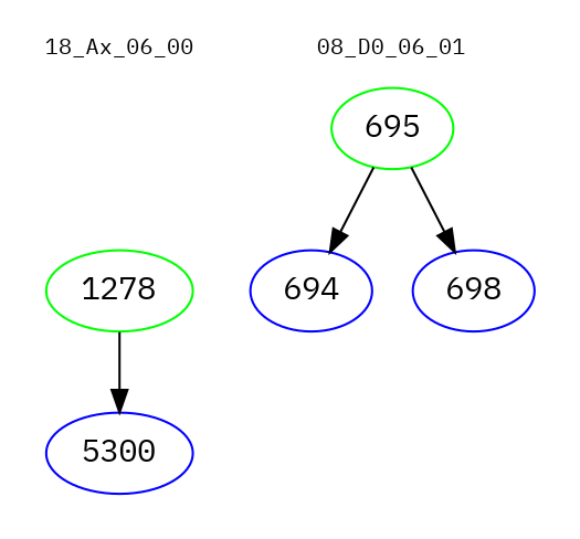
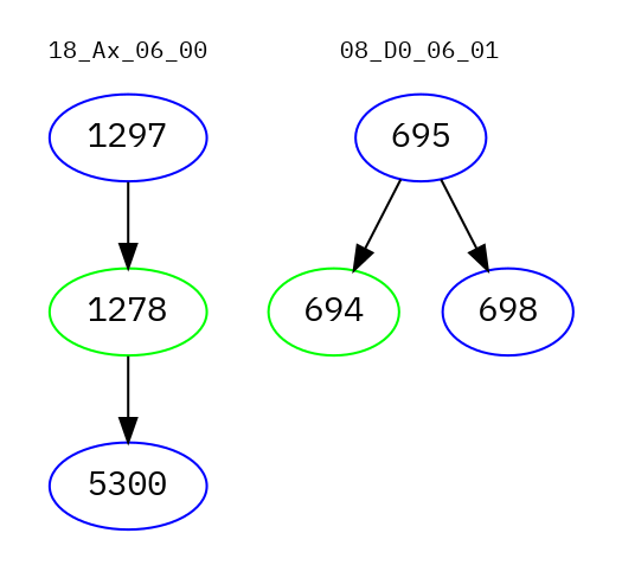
  digraph {
    fontname="IBM Plex Mono"
    node [color=blue fontname="IBM Plex Mono"]
    edge [color=black fontname="IBM Plex Mono"]
+   n1 [label=1297]
    n2 [color=green label=1278]
    n3 [label=5300]
-   n4 [color=green label=695]
-   n5 [label=694]
+   n4 [label=695]
+   n5 [color=green label=694]
    n6 [label=698]
    subgraph cluster_1 {
      color=white
      fontsize=10
      label="18_Ax_06_00"
+     n1
      n2
      n3
    }
    subgraph cluster_2 {
      color=white
      fontsize=10
      label="08_D0_06_01"
      n4
      n5
      n6
    }
+   n1 -> n2
    n2 -> n3
    n4 -> n5
    n4 -> n6
  }
